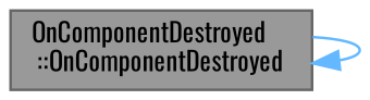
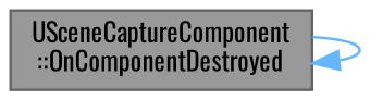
  digraph {
    rankdir=TB
    fontname=Oswald
-   n1 [color=gray40 fillcolor=grey60 fontcolor=black fontname=Oswald fontsize=10 height=0.2 label="OnComponentDestroyed\l::OnComponentDestroyed" shape=box style=filled width=0.4]
+   n1 [color=gray40 fillcolor=grey60 fontcolor=black fontname=Oswald fontsize=10 height=0.2 label="USceneCaptureComponent\l::OnComponentDestroyed" shape=box style=filled width=0.4]
    n1 -> n1 [color=steelblue1 fontname=Oswald fontsize=10 labelfontname=Helvetica labelfontsize=10 style=solid]
  }
